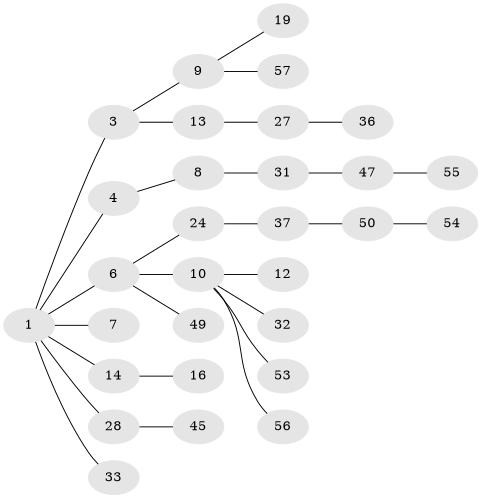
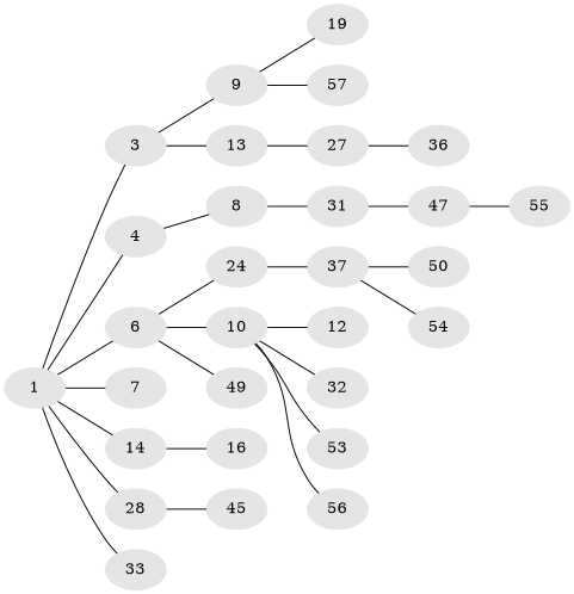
  graph {
    rankdir=LR
    node [color=gray90 style=filled]
    1 [super="+2+5+11+20"]
    3 [super="+58+17+23"]
    4 [super="+21"]
    6 [super="+39"]
    7
    14 [super="+15"]
    28
    33 [super="+40"]
    9 [super="+18+26"]
    13 [super="+42"]
    8 [super="+22"]
    24 [super="+35"]
    10 [super="+30+25"]
    49
    16
    37 [super="+44"]
    45
    19 [super="+29"]
    57
    27
    31 [super="+34"]
    12
    32 [super="+43"]
    53
    56 [super="+60"]
    n26 [label=47]
    36
    50 [super="+51"]
    55
    54
    1 -- 3
    1 -- 4
    1 -- 6
    1 -- 7
    1 -- 14
    1 -- 28
    1 -- 33
    3 -- 9
    3 -- 13
    4 -- 8
    6 -- 24
    6 -- 10
    6 -- 49
    14 -- 16
    28 -- 45
    9 -- 19
    9 -- 57
    13 -- 27
    8 -- 31
    24 -- 37
    10 -- 12
    10 -- 32
    10 -- 53
    10 -- 56
    37 -- 50
    27 -- 36
    31 -- n26
    n26 -- 55
-   50 -- 54
+   37 -- 54
  }
